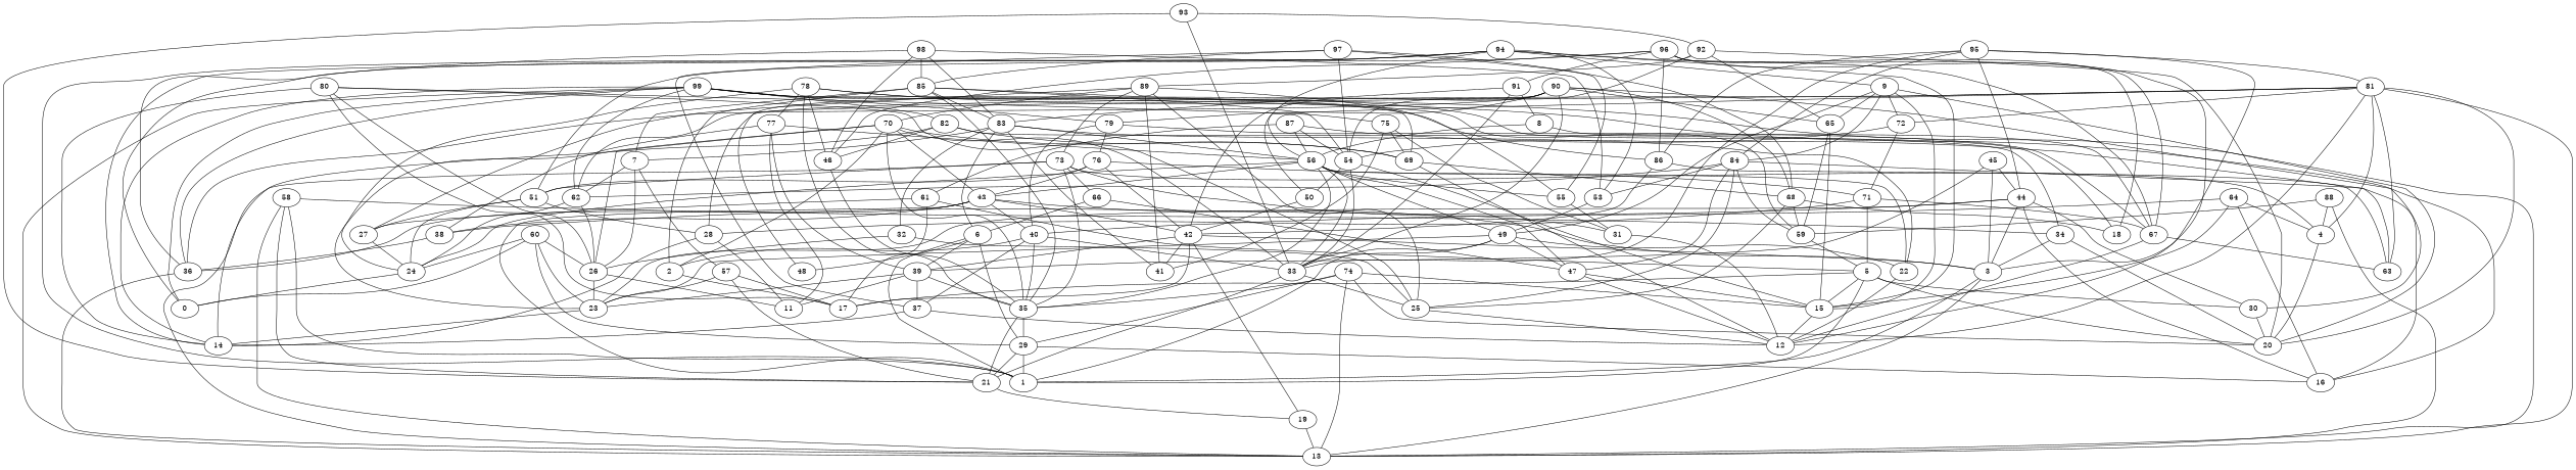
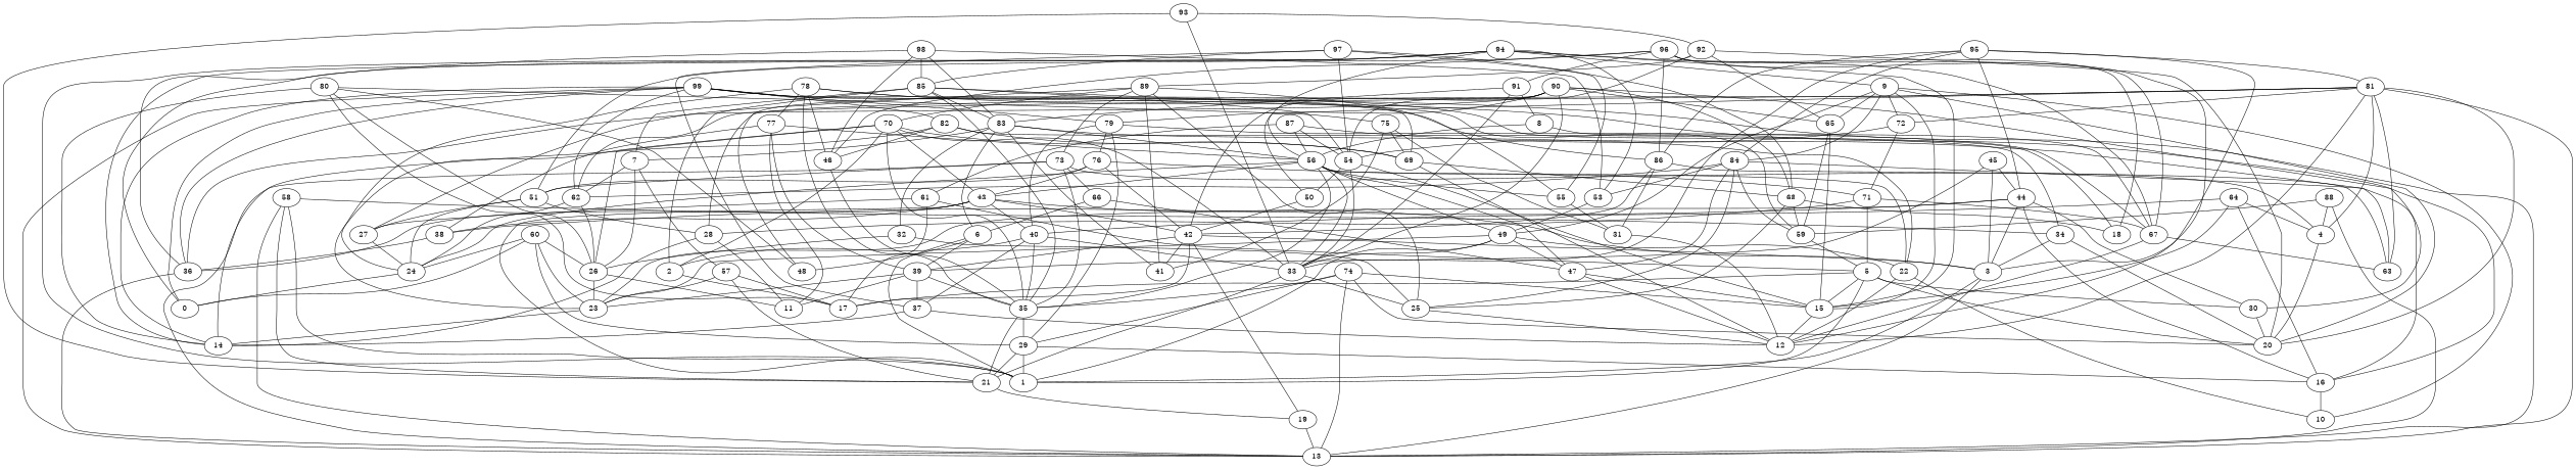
  digraph {
    edge [color=black dir=none]
    15
    12
    91
    8
    33
    83
    56
    67
    25
    21
    41
    7
    22
    6
    32
    72
    71
    54
    28
    5
    50
    51
    24
    27
    0
    14
    11
    64
    4
    16
    40
    20
+   10
    2
    35
    37
    98
    85
    53
    36
    46
    75
    13
    49
    92
    65
    89
    59
    55
    70
    73
    69
    31
    68
    82
    34
    3
    26
    62
    57
    23
    17
    42
    43
    66
    29
    47
    97
    18
    39
    48
    1
    38
    77
    60
    19
    90
    30
    79
    76
    88
    45
    44
    93
    9
    84
    87
    61
    63
    99
    86
    74
    58
    80
    95
    81
    94
    78
    96
    subgraph sub_1 {
      15
      12
      91
      8
      33
      83
      56
      67
      25
      21
      41
      7
      22
      6
      32
      72
      71
      54
      28
      5
      50
      51
      24
      27
      0
      14
      11
      64
      4
      16
      40
      20
+     10
      2
      35
      37
      98
      85
      53
      36
      46
      75
      13
      49
      92
      65
      89
      59
      55
      70
      73
      69
      31
      68
      82
      34
      3
      26
      62
      57
      23
      17
      42
      43
      66
      29
      47
      97
      18
      39
      48
      1
      38
      77
      60
      19
      90
      30
      79
      76
      88
      45
      44
      93
      9
      84
      87
      61
      63
      99
      86
      74
      58
      80
      95
      81
      94
      78
      96
    }
    15 -> 12
    91 -> 8
    91 -> 33
    91 -> 83
    8 -> 56
    8 -> 67
    33 -> 25
    33 -> 21
    83 -> 56
    83 -> 41
    83 -> 7
    83 -> 22
    83 -> 6
    83 -> 32
    56 -> 33
    56 -> 22
    56 -> 24
    56 -> 35
    56 -> 49
    56 -> 55
    56 -> 43
    56 -> 47
    67 -> 12
    67 -> 63
    25 -> 12
    21 -> 19
    7 -> 26
    7 -> 62
    7 -> 57
    22 -> 12
+   22 -> 10
    6 -> 39
    6 -> 48
    6 -> 1
    32 -> 25
    32 -> 26
    72 -> 71
    72 -> 54
    71 -> 67
    71 -> 28
    71 -> 5
    54 -> 15
    54 -> 33
    54 -> 50
    28 -> 14
    28 -> 11
    5 -> 15
    5 -> 20
    5 -> 17
    5 -> 1
    5 -> 30
    50 -> 42
    51 -> 28
    51 -> 24
    51 -> 27
    24 -> 0
    27 -> 24
    64 -> 15
    64 -> 4
    64 -> 16
    64 -> 40
    4 -> 20
+   16 -> 10
    40 -> 33
    40 -> 2
    40 -> 35
    40 -> 37
    2 -> 17
    35 -> 21
    35 -> 29
    37 -> 12
    37 -> 14
    98 -> 83
    98 -> 85
    98 -> 53
    98 -> 36
    98 -> 46
    85 -> 83
    85 -> 7
    85 -> 54
    85 -> 2
    85 -> 35
    85 -> 13
    53 -> 49
    36 -> 13
    46 -> 35
    75 -> 41
    75 -> 69
    75 -> 31
    49 -> 33
    49 -> 22
    49 -> 23
    49 -> 47
    49 -> 1
    92 -> 54
    92 -> 20
    92 -> 65
    92 -> 89
    65 -> 15
    65 -> 59
    89 -> 25
    89 -> 41
    89 -> 27
    89 -> 55
    89 -> 70
    89 -> 73
    59 -> 5
    55 -> 31
    70 -> 33
    70 -> 2
    70 -> 35
    70 -> 69
    70 -> 26
    70 -> 23
    70 -> 43
    73 -> 51
    73 -> 4
    73 -> 35
    73 -> 13
-   73 -> 31
+   86 -> 31
    73 -> 66
    69 -> 12
    69 -> 68
    31 -> 12
    68 -> 25
    68 -> 59
    68 -> 18
    82 -> 14
    82 -> 46
    82 -> 69
    82 -> 34
    34 -> 20
    34 -> 3
    3 -> 13
    3 -> 1
    26 -> 11
    26 -> 23
    62 -> 24
    62 -> 26
    57 -> 21
    57 -> 23
    57 -> 17
    23 -> 14
    42 -> 41
    42 -> 3
    42 -> 17
    42 -> 39
    42 -> 19
    43 -> 40
    43 -> 36
    43 -> 3
    43 -> 42
    43 -> 1
    43 -> 38
    66 -> 6
    66 -> 47
    29 -> 21
    29 -> 16
    29 -> 1
    47 -> 15
    47 -> 12
    97 -> 54
    97 -> 37
    97 -> 85
    97 -> 55
    97 -> 68
    39 -> 11
    39 -> 35
    39 -> 37
    39 -> 23
    38 -> 36
    77 -> 56
    77 -> 11
    77 -> 39
    77 -> 38
    60 -> 24
    60 -> 0
    60 -> 26
    60 -> 23
    60 -> 29
    19 -> 13
    90 -> 33
    90 -> 36
    90 -> 65
    90 -> 68
    90 -> 42
    90 -> 48
    90 -> 30
    90 -> 79
    30 -> 20
    79 -> 67
    79 -> 40
-   6 -> 29
+   79 -> 29
    79 -> 76
    76 -> 71
    76 -> 51
    76 -> 42
    76 -> 43
    88 -> 4
    88 -> 13
    88 -> 59
    45 -> 3
    45 -> 39
    45 -> 44
    44 -> 16
    44 -> 3
    44 -> 23
    44 -> 38
    44 -> 30
    93 -> 33
    93 -> 21
    93 -> 92
    9 -> 15
    9 -> 72
    9 -> 20
+   9 -> 10
    9 -> 49
    9 -> 65
    9 -> 84
    84 -> 25
    84 -> 16
    84 -> 53
    84 -> 59
    84 -> 62
    84 -> 47
    87 -> 56
    87 -> 54
    87 -> 61
    87 -> 63
    61 -> 5
    61 -> 27
    61 -> 17
    99 -> 0
    99 -> 14
    99 -> 36
    99 -> 13
    99 -> 59
    99 -> 69
    99 -> 82
    99 -> 62
    99 -> 79
    99 -> 86
    86 -> 42
    86 -> 63
    74 -> 15
    74 -> 20
    74 -> 35
    74 -> 13
    74 -> 29
    58 -> 21
    58 -> 13
    58 -> 34
    58 -> 1
    80 -> 14
    80 -> 75
    80 -> 26
    80 -> 17
-   80 -> 25
+   80 -> 48
    95 -> 33
    95 -> 3
    95 -> 44
    95 -> 84
    95 -> 86
    95 -> 81
    81 -> 12
    81 -> 72
    81 -> 28
    81 -> 50
    81 -> 4
    81 -> 20
    81 -> 13
    81 -> 62
    81 -> 63
    94 -> 15
    94 -> 56
    94 -> 67
    94 -> 0
    94 -> 14
    94 -> 53
    94 -> 1
    94 -> 9
    78 -> 24
    78 -> 16
    78 -> 35
    78 -> 46
    78 -> 18
    78 -> 77
    96 -> 12
    96 -> 91
    96 -> 67
    96 -> 51
    96 -> 46
    96 -> 18
    96 -> 86
  }
